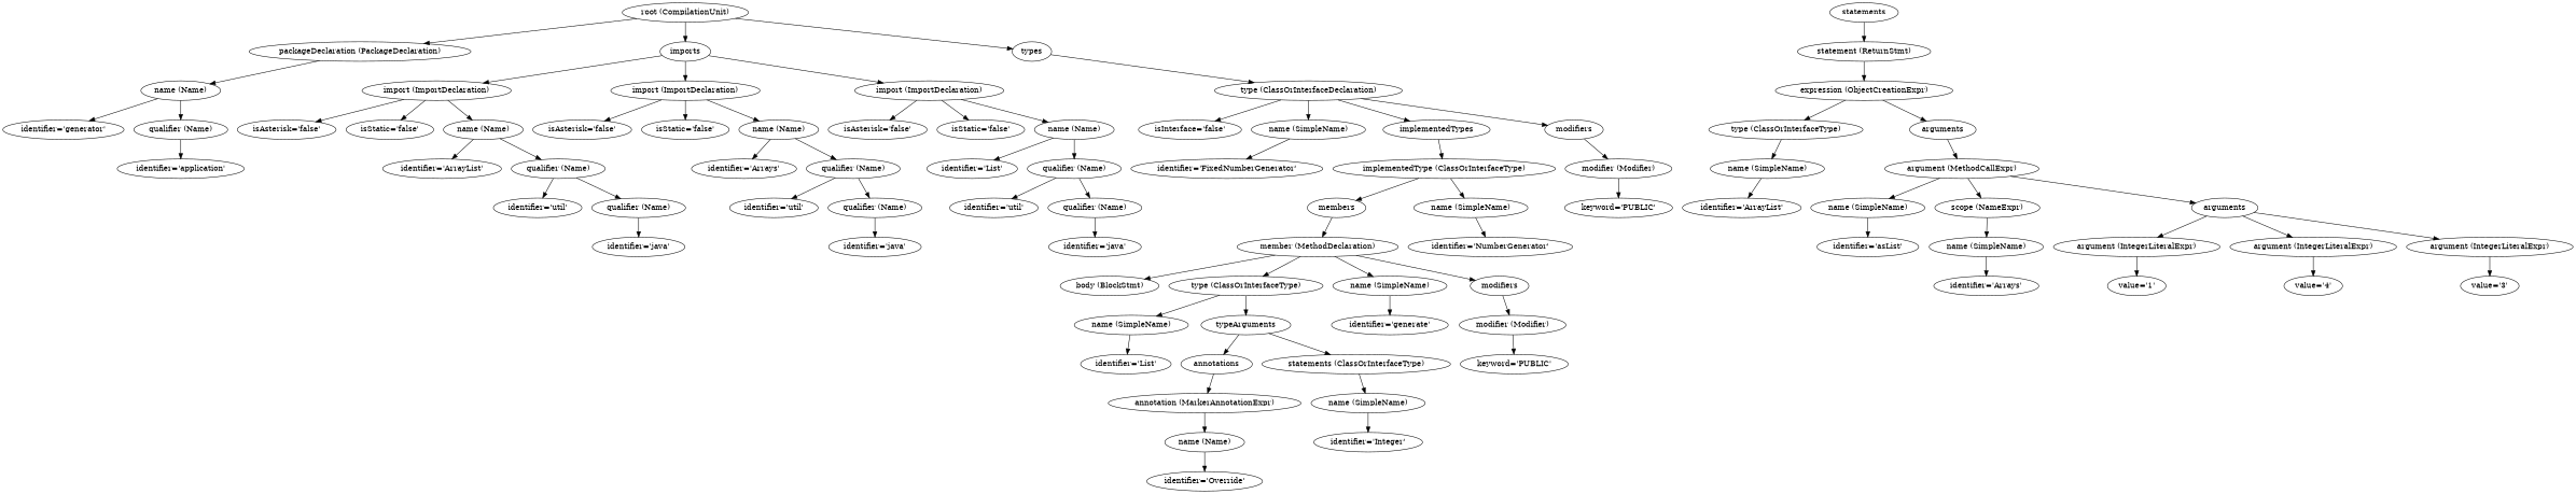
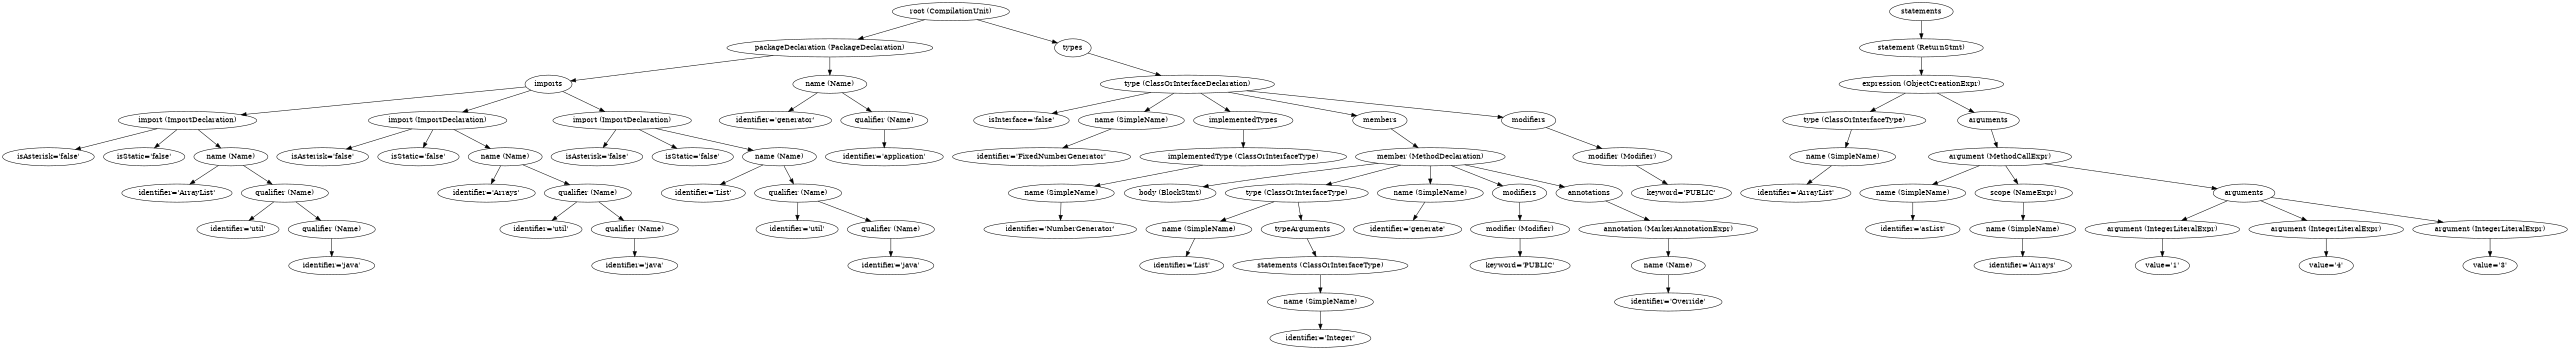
  digraph {
    n1 [label="root (CompilationUnit)"]
    n2 [label="packageDeclaration (PackageDeclaration)"]
    n3 [label=imports]
    n4 [label=types]
    n5 [label="name (Name)"]
    n6 [label="import (ImportDeclaration)"]
    n7 [label="import (ImportDeclaration)"]
    n8 [label="import (ImportDeclaration)"]
    n9 [label="type (ClassOrInterfaceDeclaration)"]
    n10 [label="identifier='generator'"]
    n11 [label="qualifier (Name)"]
    n12 [label="identifier='application'"]
    n13 [label="isAsterisk='false'"]
    n14 [label="isStatic='false'"]
    n15 [label="name (Name)"]
    n16 [label="isAsterisk='false'"]
    n17 [label="isStatic='false'"]
    n18 [label="name (Name)"]
    n19 [label="isAsterisk='false'"]
    n20 [label="isStatic='false'"]
    n21 [label="name (Name)"]
    n22 [label="identifier='ArrayList'"]
    n23 [label="qualifier (Name)"]
    n24 [label="identifier='util'"]
    n25 [label="qualifier (Name)"]
    n26 [label="identifier='java'"]
    n27 [label="identifier='Arrays'"]
    n28 [label="qualifier (Name)"]
    n29 [label="identifier='util'"]
    n30 [label="qualifier (Name)"]
    n31 [label="identifier='java'"]
    n32 [label="identifier='List'"]
    n33 [label="qualifier (Name)"]
    n34 [label="identifier='util'"]
    n35 [label="qualifier (Name)"]
    n36 [label="identifier='java'"]
    n37 [label="isInterface='false'"]
    n38 [label="name (SimpleName)"]
    n39 [label=implementedTypes]
    n40 [label=members]
    n41 [label=modifiers]
    n42 [label="identifier='FixedNumberGenerator'"]
    n43 [label="implementedType (ClassOrInterfaceType)"]
    n44 [label="member (MethodDeclaration)"]
    n45 [label="modifier (Modifier)"]
    n46 [label="name (SimpleName)"]
    n47 [label="identifier='NumberGenerator'"]
    n48 [label="body (BlockStmt)"]
    n49 [label="type (ClassOrInterfaceType)"]
    n50 [label="name (SimpleName)"]
    n51 [label=modifiers]
    n52 [label=annotations]
    n53 [label="name (SimpleName)"]
    n54 [label=typeArguments]
    n55 [label="identifier='generate'"]
    n56 [label="modifier (Modifier)"]
    n57 [label="annotation (MarkerAnnotationExpr)"]
    n58 [label=statements]
    n59 [label="statement (ReturnStmt)"]
    n60 [label="expression (ObjectCreationExpr)"]
    n61 [label="type (ClassOrInterfaceType)"]
    n62 [label=arguments]
    n63 [label="name (SimpleName)"]
    n64 [label="argument (MethodCallExpr)"]
    n65 [label="identifier='ArrayList'"]
    n66 [label="name (SimpleName)"]
    n67 [label="scope (NameExpr)"]
    n68 [label=arguments]
    n69 [label="identifier='asList'"]
    n70 [label="name (SimpleName)"]
    n71 [label="argument (IntegerLiteralExpr)"]
    n72 [label="argument (IntegerLiteralExpr)"]
    n73 [label="argument (IntegerLiteralExpr)"]
    n74 [label="identifier='Arrays'"]
    n75 [label="value='1'"]
    n76 [label="value='4'"]
    n77 [label="value='3'"]
    n78 [label="identifier='List'"]
    n79 [label="statements (ClassOrInterfaceType)"]
    n80 [label="name (SimpleName)"]
    n81 [label="identifier='Integer'"]
    n82 [label="keyword='PUBLIC'"]
    n83 [label="name (Name)"]
    n84 [label="identifier='Override'"]
    n85 [label="keyword='PUBLIC'"]
    n1 -> n2
-   n1 -> n3
+   n2 -> n3
    n1 -> n4
    n2 -> n5
    n3 -> n6
    n3 -> n7
    n3 -> n8
    n4 -> n9
    n5 -> n10
    n5 -> n11
    n6 -> n13
    n6 -> n14
    n6 -> n15
    n7 -> n16
    n7 -> n17
    n7 -> n18
    n8 -> n19
    n8 -> n20
    n8 -> n21
    n9 -> n37
    n9 -> n38
    n9 -> n39
-   n43 -> n40
+   n9 -> n40
    n9 -> n41
    n11 -> n12
    n15 -> n22
    n15 -> n23
    n18 -> n27
    n18 -> n28
    n21 -> n32
    n21 -> n33
    n23 -> n24
    n23 -> n25
    n25 -> n26
    n28 -> n29
    n28 -> n30
    n30 -> n31
    n33 -> n34
    n33 -> n35
    n35 -> n36
    n38 -> n42
    n39 -> n43
    n40 -> n44
    n41 -> n45
    n43 -> n46
    n44 -> n48
    n44 -> n49
    n44 -> n50
    n44 -> n51
-   n54 -> n52
+   n44 -> n52
    n45 -> n85
    n46 -> n47
    n49 -> n53
    n49 -> n54
    n50 -> n55
    n51 -> n56
    n52 -> n57
    n53 -> n78
    n54 -> n79
    n56 -> n82
    n57 -> n83
    n58 -> n59
    n59 -> n60
    n60 -> n61
    n60 -> n62
    n61 -> n63
    n62 -> n64
    n63 -> n65
    n64 -> n66
    n64 -> n67
    n64 -> n68
    n66 -> n69
    n67 -> n70
    n68 -> n71
    n68 -> n72
    n68 -> n73
    n70 -> n74
    n71 -> n75
    n72 -> n76
    n73 -> n77
    n79 -> n80
    n80 -> n81
    n83 -> n84
  }
